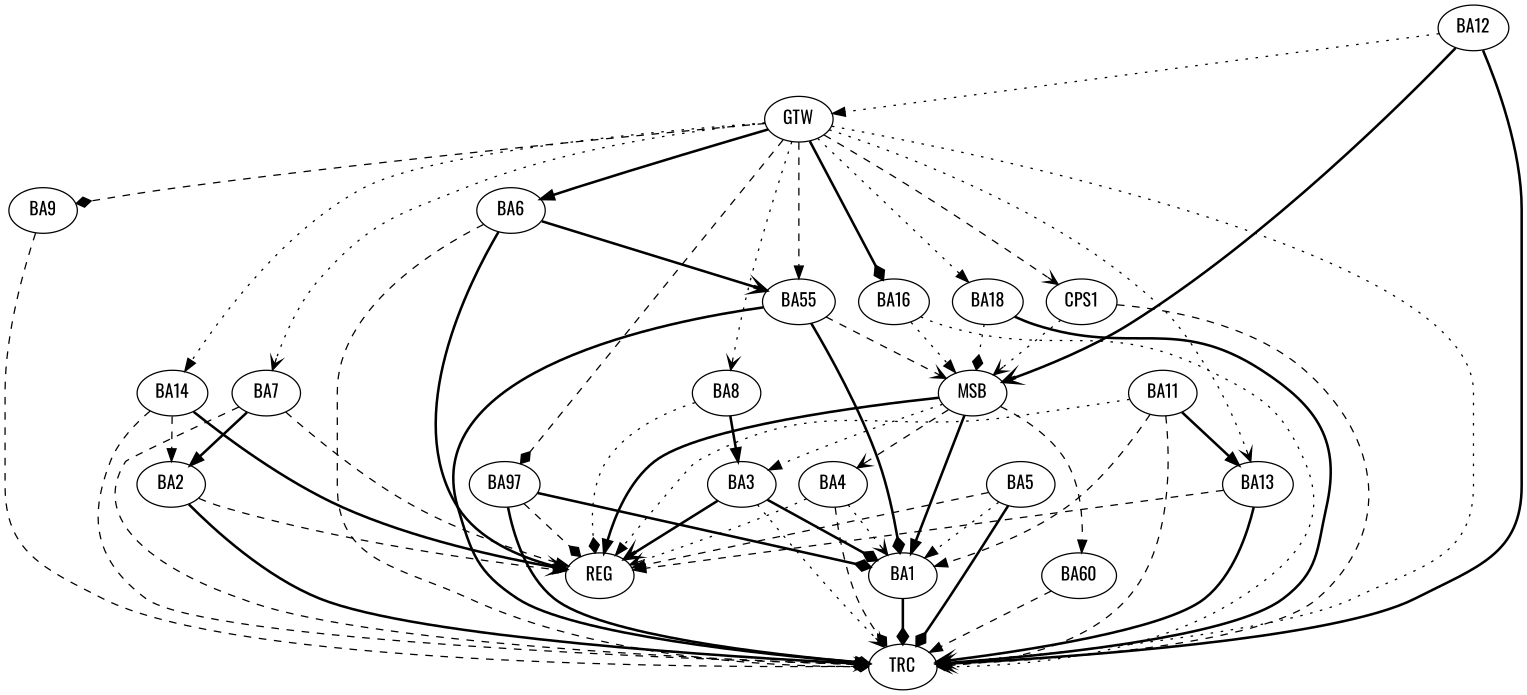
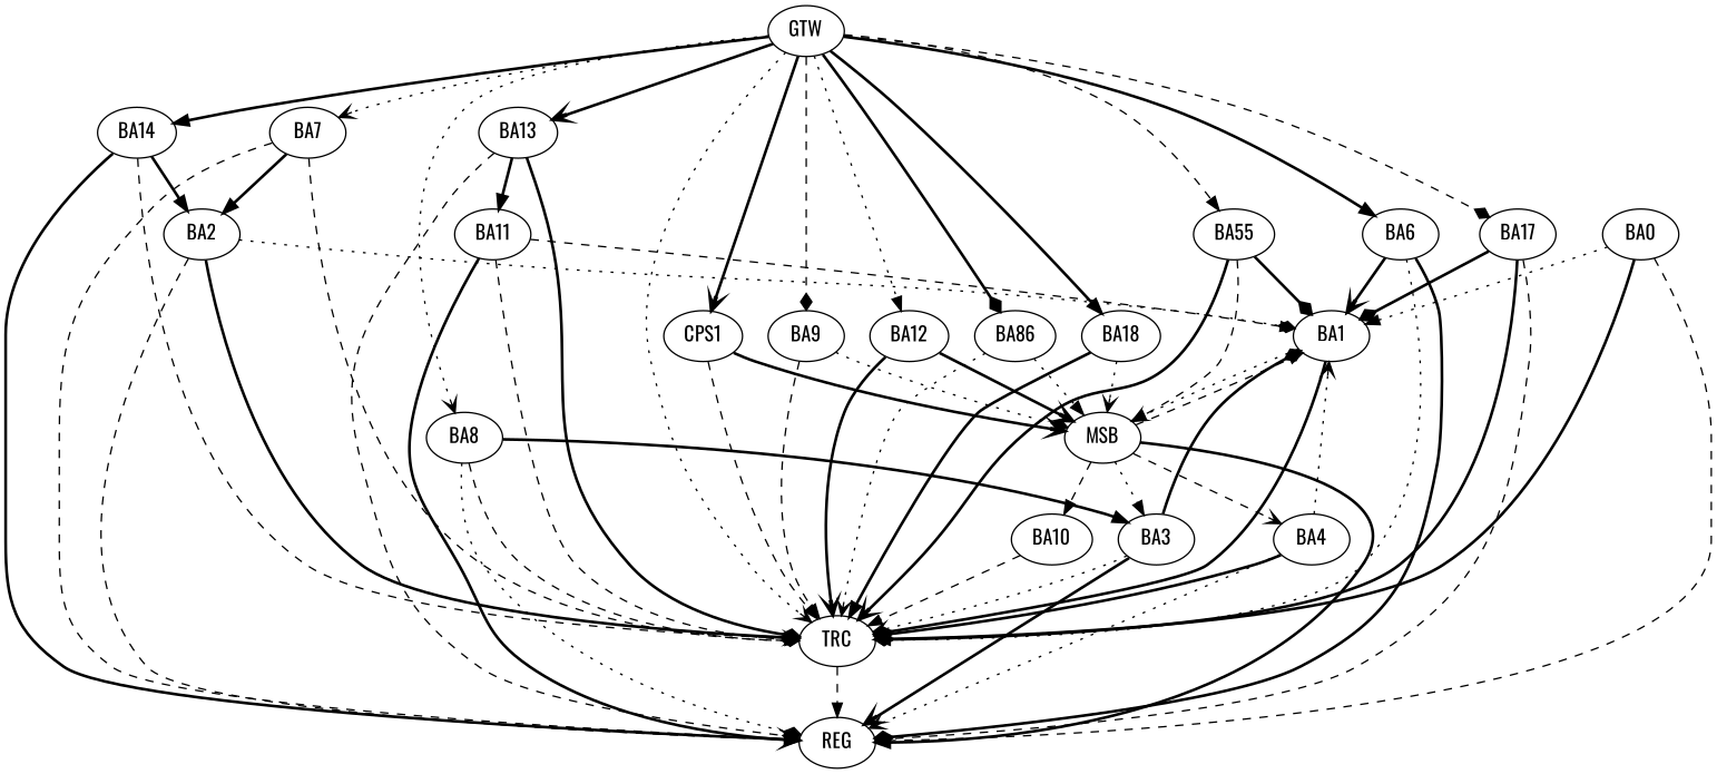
  strict digraph {
    fontname=Oswald
    node [fontname=Oswald]
    edge [arrowhead=normal fontname=Oswald style=bold]
    n1 [label=BA1]
    n2 [label=MSB]
    n3 [label=TRC]
    n4 [label=REG]
    n5 [label=BA3]
    n6 [label=BA4]
-   n7 [label=BA60]
+   n7 [label=BA10]
    n8 [label=BA2]
-   n9 [label=BA5]
+   n9 [label=BA0]
    n10 [label=BA6]
    n11 [label=BA7]
    n12 [label=BA8]
    n13 [label=BA9]
    n14 [label=BA11]
    n15 [label=BA12]
    n16 [label=BA13]
    n17 [label=BA14]
    n18 [label=BA55]
-   n19 [label=BA16]
-   n20 [label=BA97]
+   n19 [label=BA86]
+   n20 [label=BA17]
    n21 [label=BA18]
    n22 [label=CPS1]
    n23 [label=GTW]
+   n1 -> n2 [style=dotted]
    n1 -> n3 [arrowhead=diamond]
-   n2 -> n1
+   n2 -> n1 [style=dashed]
    n2 -> n4
    n2 -> n5 [style=dotted]
    n2 -> n6 [arrowhead=vee style=dashed]
    n2 -> n7 [style=dashed]
+   n3 -> n4 [style=dashed]
    n5 -> n1 [arrowhead=diamond]
    n5 -> n3 [arrowhead=vee style=dotted]
    n5 -> n4 [arrowhead=vee]
    n6 -> n1 [arrowhead=vee style=dotted]
-   n6 -> n3 [arrowhead=diamond style=dashed]
+   n6 -> n3 [arrowhead=diamond]
    n6 -> n4 [arrowhead=vee style=dotted]
    n7 -> n3 [style=dashed]
-   n8 -> n3
+   n8 -> n1 [arrowhead=diamond style=dotted]
+   n8 -> n3 [arrowhead=diamond]
    n8 -> n4 [style=dashed]
    n9 -> n1 [style=dotted]
    n9 -> n3 [arrowhead=diamond]
    n9 -> n4 [style=dashed]
-   n10 -> n18 [arrowhead=vee]
-   n10 -> n3 [arrowhead=diamond style=dashed]
+   n10 -> n1 [arrowhead=vee]
+   n10 -> n3 [arrowhead=diamond style=dotted]
    n10 -> n4 [arrowhead=diamond]
    n11 -> n3 [style=dashed]
    n11 -> n4 [style=dashed]
    n11 -> n8
+   n12 -> n3 [arrowhead=diamond style=dashed]
    n12 -> n4 [arrowhead=diamond style=dotted]
    n12 -> n5
-   n13 -> n3 [arrowhead=diamond style=dashed]
+   n13 -> n2 [arrowhead=diamond style=dotted]
+   n13 -> n3 [style=dashed]
    n14 -> n1 [style=dashed]
    n14 -> n3 [arrowhead=diamond style=dashed]
-   n14 -> n4 [style=dotted]
+   n14 -> n4
    n15 -> n2 [arrowhead=vee]
    n15 -> n3 [arrowhead=vee]
-   n16 -> n3 [arrowhead=vee]
-   n16 -> n4 [style=dashed]
-   n14 -> n16
+   n16 -> n3 [arrowhead=diamond]
+   n16 -> n4 [arrowhead=diamond style=dashed]
+   n16 -> n14
    n17 -> n3 [arrowhead=vee style=dashed]
    n17 -> n4 [arrowhead=vee]
-   n17 -> n8 [style=dashed]
+   n17 -> n8
    n18 -> n1 [arrowhead=diamond]
    n18 -> n2 [arrowhead=vee style=dashed]
-   n18 -> n3 [arrowhead=diamond]
+   n18 -> n3 [arrowhead=vee]
    n19 -> n2 [style=dotted]
    n19 -> n3 [arrowhead=vee style=dotted]
    n20 -> n1 [arrowhead=diamond]
    n20 -> n3
    n20 -> n4 [arrowhead=diamond style=dashed]
-   n21 -> n2 [arrowhead=diamond style=dotted]
+   n21 -> n2 [arrowhead=vee style=dotted]
    n21 -> n3
-   n22 -> n2 [arrowhead=vee style=dotted]
+   n22 -> n2 [arrowhead=vee]
    n22 -> n3 [style=dashed]
    n23 -> n3 [arrowhead=vee style=dotted]
    n23 -> n10
    n23 -> n11 [arrowhead=vee style=dotted]
    n23 -> n12 [arrowhead=vee style=dotted]
    n23 -> n13 [arrowhead=diamond style=dashed]
-   n15 -> n23 [style=dotted]
-   n23 -> n16 [arrowhead=vee style=dotted]
-   n23 -> n17 [style=dotted]
+   n23 -> n15 [style=dotted]
+   n23 -> n16 [arrowhead=vee]
+   n23 -> n17
    n23 -> n18 [style=dashed]
    n23 -> n19 [arrowhead=diamond]
    n23 -> n20 [arrowhead=diamond style=dashed]
-   n23 -> n21 [style=dotted]
-   n23 -> n22 [arrowhead=vee style=dashed]
+   n23 -> n21
+   n23 -> n22 [arrowhead=vee]
  }
